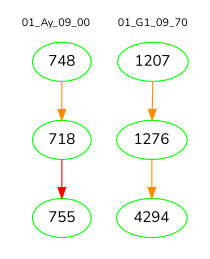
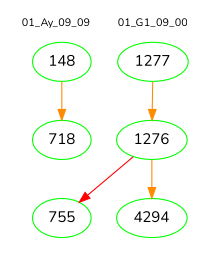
  digraph {
    fontname=Nunito
    node [color=green fontname=Nunito]
    edge [color=darkorange fontname=Nunito]
-   n1 [label=748]
+   n1 [label=148]
    n2 [label=718]
    n3 [label=755]
-   n4 [label=1207]
+   n4 [label=1277]
    n5 [label=1276]
    n6 [label=4294]
    subgraph cluster_1 {
      color=white
      fontsize=10
-     label="01_Ay_09_00"
+     label="01_Ay_09_09"
      n1
      n2
      n3
    }
    subgraph cluster_2 {
      color=white
      fontsize=10
-     label="01_G1_09_70"
+     label="01_G1_09_00"
      n4
      n5
      n6
    }
    n1 -> n2
-   n2 -> n3 [color=red]
+   n5 -> n3 [color=red]
    n4 -> n5
    n5 -> n6
  }
